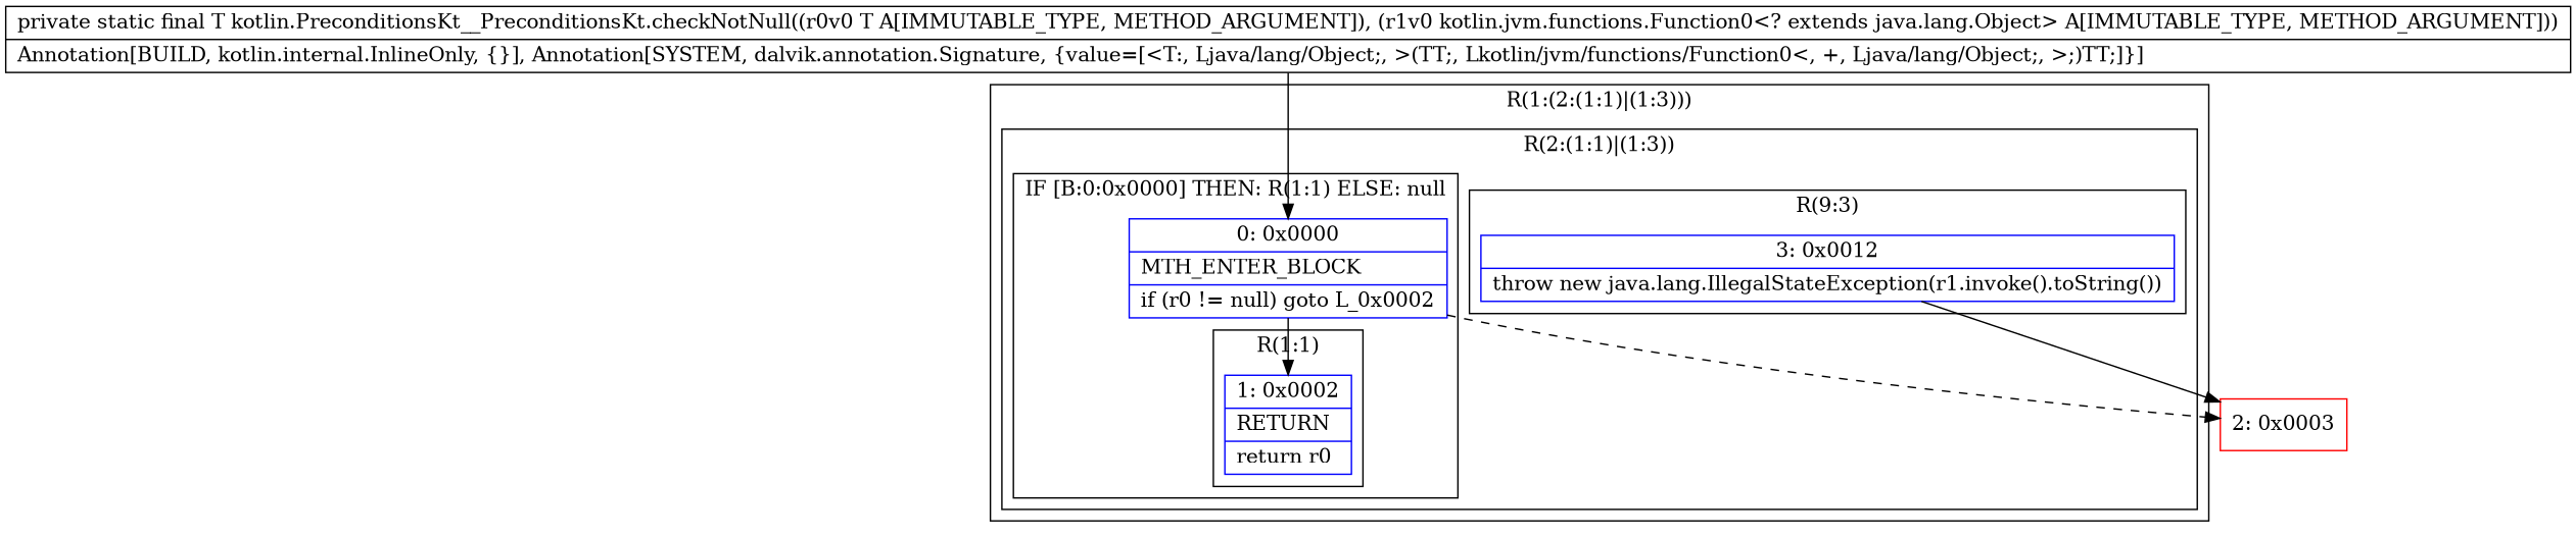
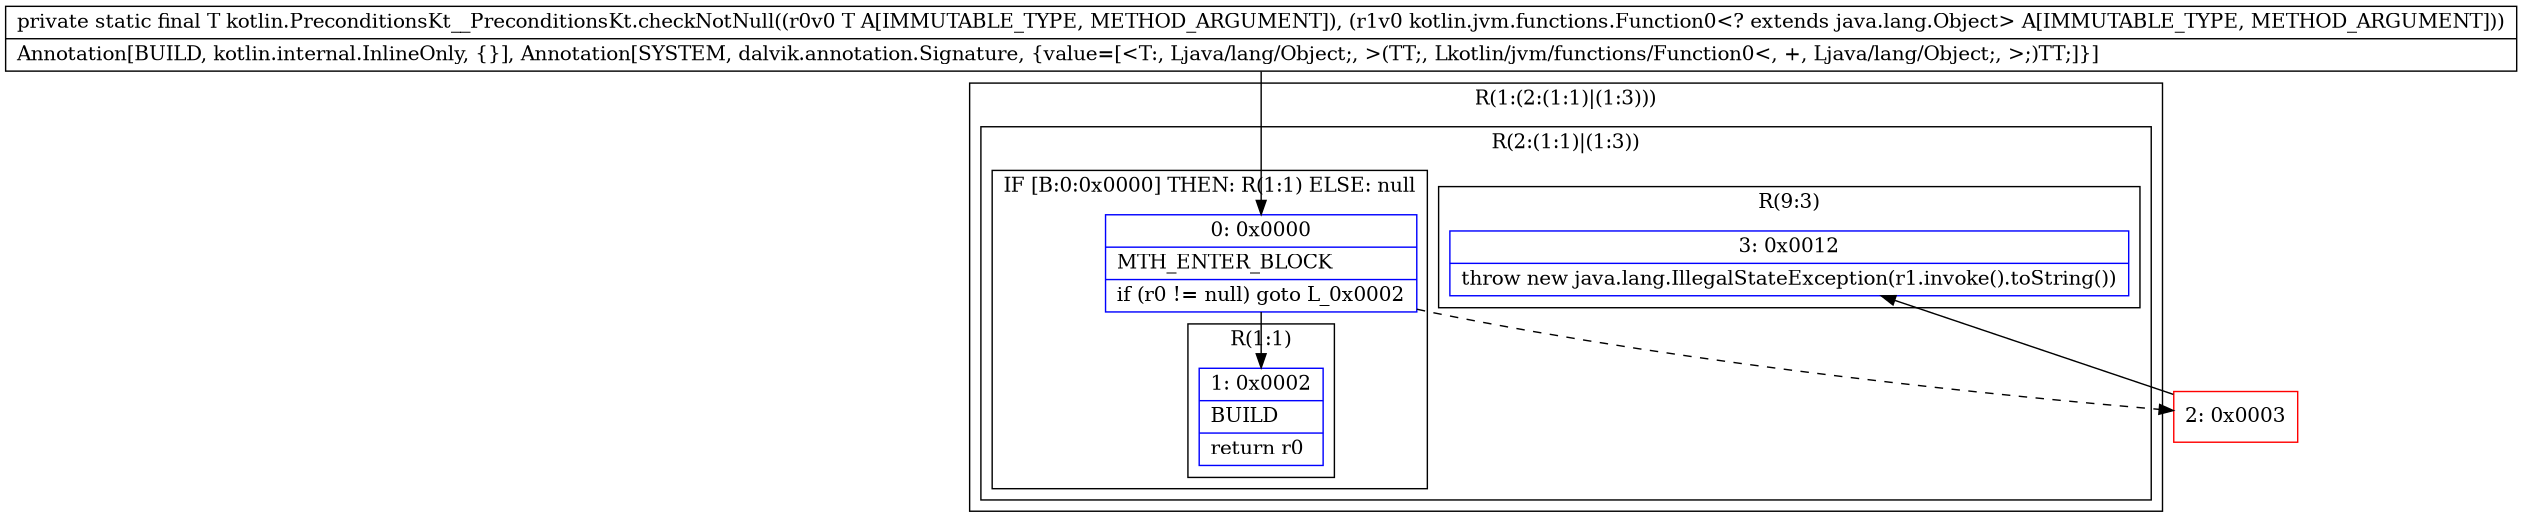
  digraph {
    node [color=blue shape=record]
-   n1 [label="{1\:\ 0x0002|RETURN\l|return r0\l}"]
+   n1 [label="{1\:\ 0x0002|BUILD\l|return r0\l}"]
    n2 [label="{0\:\ 0x0000|MTH_ENTER_BLOCK\l|if (r0 != null) goto L_0x0002\l}"]
    n3 [label="{3\:\ 0x0012|throw new java.lang.IllegalStateException(r1.invoke().toString())\l}"]
    n4 [color=red label="{2\:\ 0x0003}"]
    n5 [label="{private static final T kotlin.PreconditionsKt__PreconditionsKt.checkNotNull((r0v0 T A[IMMUTABLE_TYPE, METHOD_ARGUMENT]), (r1v0 kotlin.jvm.functions.Function0\<? extends java.lang.Object\> A[IMMUTABLE_TYPE, METHOD_ARGUMENT]))  | Annotation[BUILD, kotlin.internal.InlineOnly, \{\}], Annotation[SYSTEM, dalvik.annotation.Signature, \{value=[\<T:, Ljava\/lang\/Object;, \>(TT;, Lkotlin\/jvm\/functions\/Function0\<, +, Ljava\/lang\/Object;, \>;)TT;]\}]\l}" color=""]
    subgraph cluster_1 {
      label="R(1:(2:(1:1)|(1:3)))"
      subgraph cluster_2 {
        label="R(2:(1:1)|(1:3))"
        subgraph cluster_3 {
          label="IF [B:0:0x0000] THEN: R(1:1) ELSE: null"
          n2
          subgraph cluster_4 {
            label="R(1:1)"
            n1
          }
        }
        subgraph cluster_5 {
          label="R(9:3)"
          n3
        }
      }
    }
    n2 -> n1
    n2 -> n4 [style=dashed]
-   n3 -> n4
+   n4 -> n3
    n5 -> n2
  }
